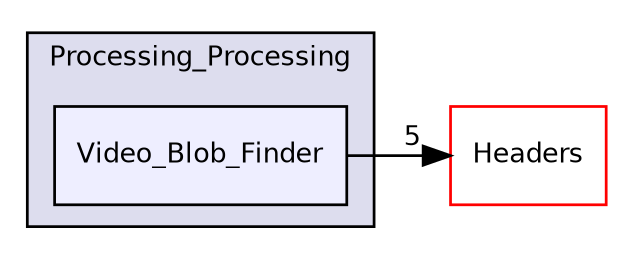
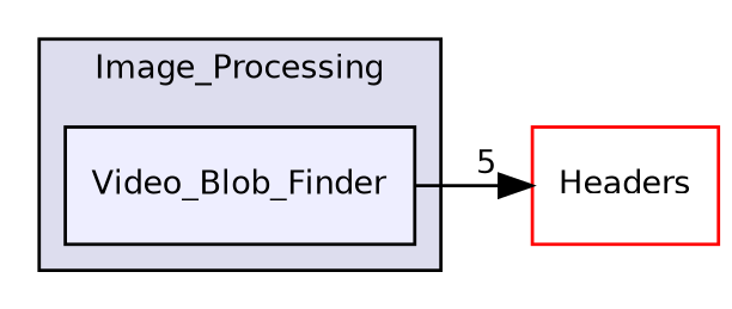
  digraph {
    compound=true
    rankdir=LR
    node [fontname=Helvetica fontsize=10 shape=box style=filled]
    n1 [fillcolor="#eeeeff" label=Video_Blob_Finder pencolor=black]
    n2 [color=red fillcolor=white label=Headers]
    subgraph cluster_1 {
      bgcolor="#ddddee"
      fontname=Helvetica
      fontsize=10
-     label=Processing_Processing
+     label=Image_Processing
      pencolor=black
      n1
    }
    n1 -> n2 [headlabel=5 labeldistance=1.5 labelfontname=Helvetica labelfontsize=10]
  }
